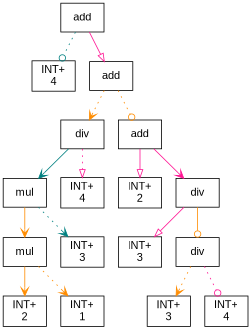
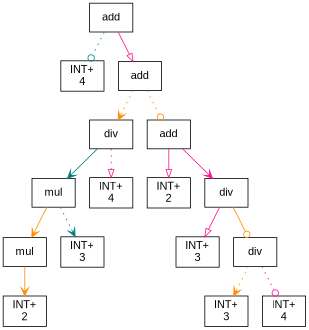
  digraph {
    fontname="Liberation Sans"
    node [shape=box fontname="Liberation Sans"]
    edge [color=darkorange style=dotted arrowhead=vee fontname="Liberation Sans"]
    n1 [label=add]
    n2 [label="INT+\n4"]
    n3 [label=add]
    n4 [label=div]
    n5 [label=add]
    n6 [label=mul]
    n7 [label="INT+\n4"]
    n8 [label=mul]
    n9 [label="INT+\n3"]
    n10 [label="INT+\n2"]
-   n11 [label="INT+\n1"]
    n12 [label="INT+\n2"]
    n13 [label=div]
    n14 [label="INT+\n3"]
    n15 [label=div]
    n16 [label="INT+\n3"]
    n17 [label="INT+\n4"]
    n1 -> n2 [color=teal arrowhead=odot]
    n1 -> n3 [color=deeppink style=solid arrowhead=onormal]
    n3 -> n4
    n3 -> n5 [arrowhead=odot]
    n4 -> n6 [color=teal style=solid]
    n4 -> n7 [color=deeppink arrowhead=onormal]
    n5 -> n12 [color=deeppink style=solid arrowhead=onormal]
    n5 -> n13 [color=deeppink style=solid]
    n6 -> n8 [style=solid]
    n6 -> n9 [color=teal]
    n8 -> n10 [style=solid]
-   n8 -> n11
    n13 -> n14 [color=deeppink style=solid arrowhead=onormal]
    n13 -> n15 [style=solid arrowhead=odot]
    n15 -> n16
    n15 -> n17 [color=deeppink arrowhead=odot]
  }
